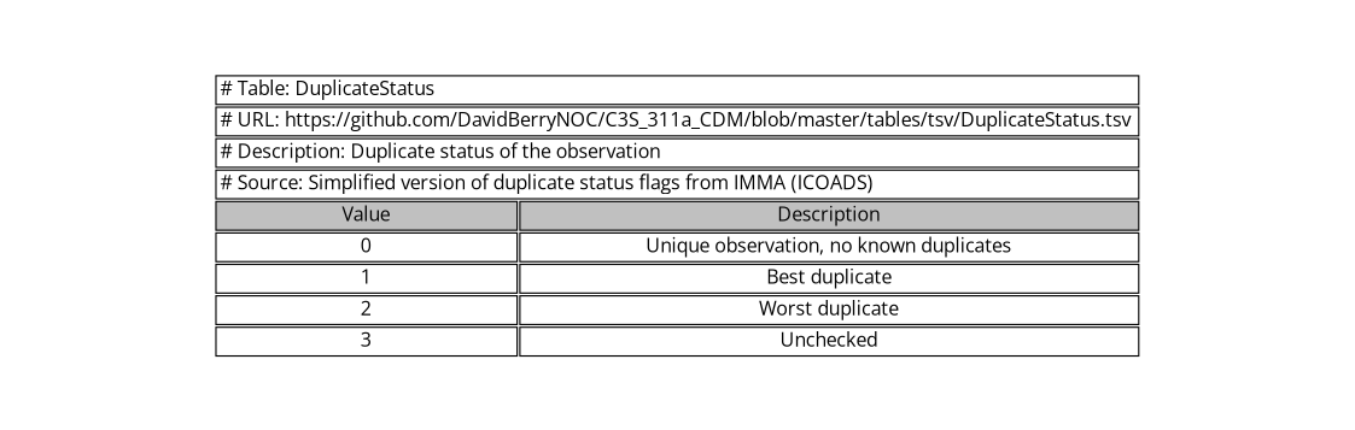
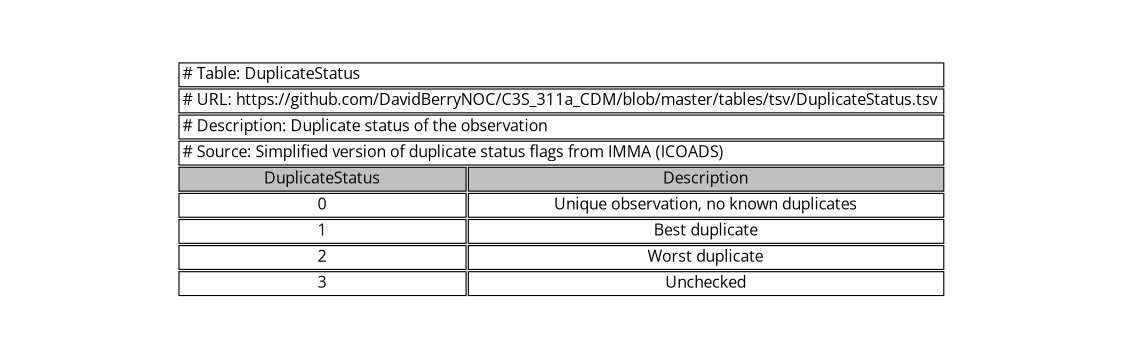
  digraph {
    fontname="Open Sans"
-   n1 [color=white label=<<TABLE BORDER="0" CELLBORDER="1" CELLSPACING="2" COLOR="BLACK"> <TR><TD COLSPAN="2" ALIGN="left"># Table: DuplicateStatus</TD></TR> <TR><TD COLSPAN="2" ALIGN="left"># URL: https://github.com/DavidBerryNOC/C3S_311a_CDM/blob/master/tables/tsv/DuplicateStatus.tsv</TD></TR> <TR><TD ALIGN="left" COLSPAN="2"># Description: Duplicate status of the observation</TD></TR> <TR><TD ALIGN="left" COLSPAN="2"># Source: Simplified version of duplicate status flags from IMMA (ICOADS)</TD></TR> <TR><TD BGCOLOR="GRAY">Value</TD><TD BGCOLOR="GRAY">Description</TD></TR> <TR><TD>0</TD><TD>Unique observation, no known duplicates</TD></TR> <TR><TD>1</TD><TD>Best duplicate</TD></TR> <TR><TD>2</TD><TD>Worst duplicate</TD></TR> <TR><TD>3</TD><TD>Unchecked</TD></TR> </TABLE>> fontname="Open Sans"]
+   n1 [color=white label=<<TABLE BORDER="0" CELLBORDER="1" CELLSPACING="2" COLOR="BLACK"> <TR><TD COLSPAN="2" ALIGN="left"># Table: DuplicateStatus</TD></TR> <TR><TD COLSPAN="2" ALIGN="left"># URL: https://github.com/DavidBerryNOC/C3S_311a_CDM/blob/master/tables/tsv/DuplicateStatus.tsv</TD></TR> <TR><TD ALIGN="left" COLSPAN="2"># Description: Duplicate status of the observation</TD></TR> <TR><TD ALIGN="left" COLSPAN="2"># Source: Simplified version of duplicate status flags from IMMA (ICOADS)</TD></TR> <TR><TD BGCOLOR="GRAY">DuplicateStatus</TD><TD BGCOLOR="GRAY">Description</TD></TR> <TR><TD>0</TD><TD>Unique observation, no known duplicates</TD></TR> <TR><TD>1</TD><TD>Best duplicate</TD></TR> <TR><TD>2</TD><TD>Worst duplicate</TD></TR> <TR><TD>3</TD><TD>Unchecked</TD></TR> </TABLE>> fontname="Open Sans"]
  }
